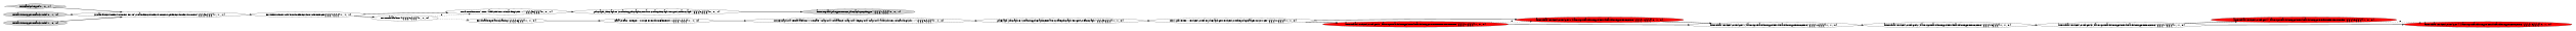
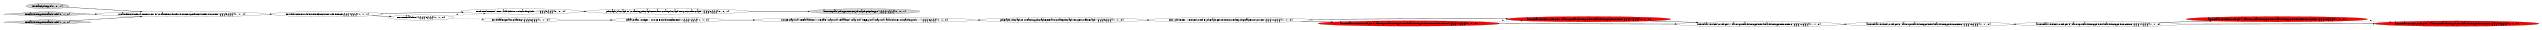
  digraph {
    rankdir=LR
    node [fillcolor=white shape=ellipse style=filled]
    edge [style=bold]
    n1 [label="JobGraph jobGraph = StreamingJobGraphGenerator.createJobGraph(env.getStreamGraph())@@@9@@@['1', '1', '0']"]
    n2 [label="List<JobVertex> verticesSorted = jobGraph.getVerticesSortedTopologicallyFromSources()@@@10@@@['1', '1', '0']"]
    n3 [fillcolor=red label="assertThat(verticesSorted.get(0),hasOutputPartitionType(ResultPartitionType.BLOCKING))@@@11@@@['0', '1', '0']"]
    n4 [fillcolor=red label="assertThat(verticesSorted.get(0),hasOutputPartitionType(ResultPartitionType.PIPELINED_BOUNDED))@@@11@@@['1', '0', '0']"]
    n5 [label="assertThat(verticesSorted.get(1),hasOutputPartitionType(ResultPartitionType.BLOCKING))@@@12@@@['1', '1', '0']"]
    n6 [fillcolor=red label="assertThat(verticesSorted.get(4),hasOutputPartitionType(ResultPartitionType.PIPELINED_BOUNDED))@@@15@@@['1', '0', '0']"]
    n7 [fillcolor=red label="assertThat(verticesSorted.get(4),hasOutputPartitionType(ResultPartitionType.BLOCKING))@@@15@@@['0', '1', '0']"]
    n8 [fillcolor=lightgray label="assertEquals(JobType.BATCH,jobGraph.getJobType())@@@7@@@['0', '0', '1']"]
    n9 [label="assertThat(verticesSorted.get(2),hasOutputPartitionType(ResultPartitionType.BLOCKING))@@@13@@@['1', '1', '0']"]
    n10 [label="DataStream<Integer> source = env.fromElements(1)@@@7@@@['1', '1', '0']"]
    n11 [label="source.map(null).setParallelism(1).rescale().map(null).rebalance().map(null).keyBy(null).map(null).addSink(new DiscardingSink<>())@@@8@@@['1', '1', '0']"]
    n12 [label="JobGraph jobGraph = StreamingJobGraphGenerator.createJobGraph(env.getStreamGraph())@@@6@@@['0', '0', '1']"]
    n13 [label="assertThat(verticesSorted.get(3),hasOutputPartitionType(ResultPartitionType.BLOCKING))@@@14@@@['1', '1', '0']"]
    n14 [label="env.fromElements(\"test\").addSink(new DiscardingSink<>())@@@5@@@['0', '0', '1']"]
    n15 [label="StreamExecutionEnvironment env = StreamExecutionEnvironment.getExecutionEnvironment()@@@3@@@['1', '1', '1']"]
    n16 [label="env.setRuntimeMode(RuntimeExecutionMode.BATCH)@@@4@@@['1', '1', '1']"]
    n17 [label="env.setParallelism(4)@@@5@@@['1', '1', '0']"]
    n18 [label="env.disableOperatorChaining()@@@6@@@['1', '1', '0']"]
-   n19 [fillcolor=lightgray label="testBatchJobType['0', '0', '1']" shape=diamond]
-   n20 [fillcolor=lightgray label="testPartitionTypesInBatchMode['0', '1', '0']"]
-   n21 [fillcolor=lightgray label="testPartitionTypesInBatchMode['1', '0', '0']"]
+   n19 [fillcolor=lightgray label="testBatchJobType['0', '0', '1']"]
+   n20 [fillcolor=lightgray label="testPartitionTypesInBatchMode['0', '1', '0']" shape=diamond]
+   n21 [fillcolor=lightgray label="testPartitionTypesInBatchMode['1', '0', '0']" shape=diamond]
    n1 -> n2
    n2 -> n3
    n2 -> n4
    n3 -> n5
    n4 -> n3 [label=0 style=dashed]
    n4 -> n5
    n5 -> n9
    n6 -> n7 [label=0 style=dashed]
    n9 -> n13
    n10 -> n11
    n11 -> n1
    n12 -> n8
    n13 -> n6
    n13 -> n7
    n14 -> n12
    n15 -> n16
    n16 -> n14
    n16 -> n17
    n17 -> n14 [label=0 style=dashed]
    n17 -> n18 [style=dashed]
    n18 -> n10
    n19 -> n15
    n20 -> n15
    n21 -> n15
  }
